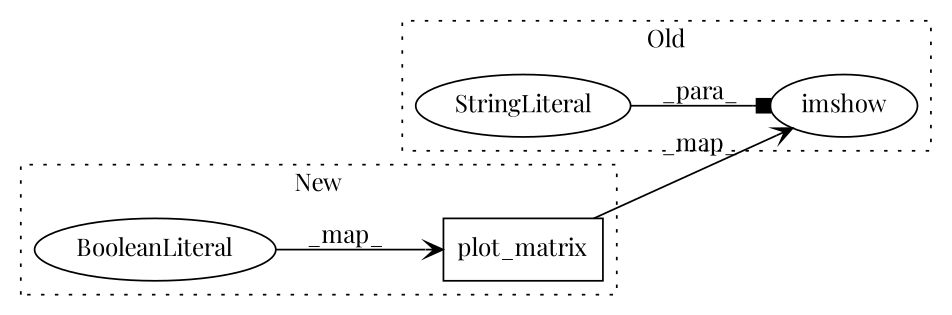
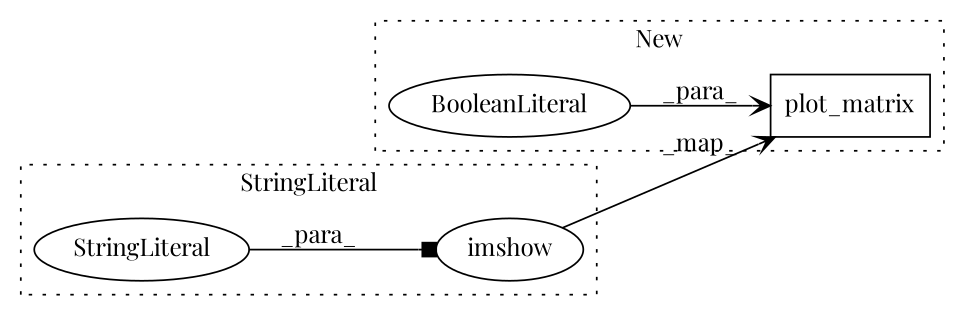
  digraph {
    fontname="Playfair Display"
    rankdir=LR
    node [a=32 fontname="Playfair Display" shape=ellipse]
    edge [arrowhead=vee fontname="Playfair Display" style=solid]
    n1 [l="7,1" label=imshow s="665,706"]
    n2 [a=45 l=9 label=StringLiteral s=676]
    n3 [l="12,1" label=plot_matrix s="778,825" shape=box]
    n4 [a=9 l=4 label=BooleanLiteral s=821]
    subgraph cluster_1 {
-     label=Old
+     label=StringLiteral
      style=dotted
      n1
      n2
    }
    subgraph cluster_2 {
      label=New
      style=dotted
      n3
      n4
    }
-   n3 -> n1 [label=_map_]
+   n1 -> n3 [label=_map_]
    n2 -> n1 [arrowhead=box label=_para_]
-   n4 -> n3 [label=_map_]
+   n4 -> n3 [label=_para_]
  }
